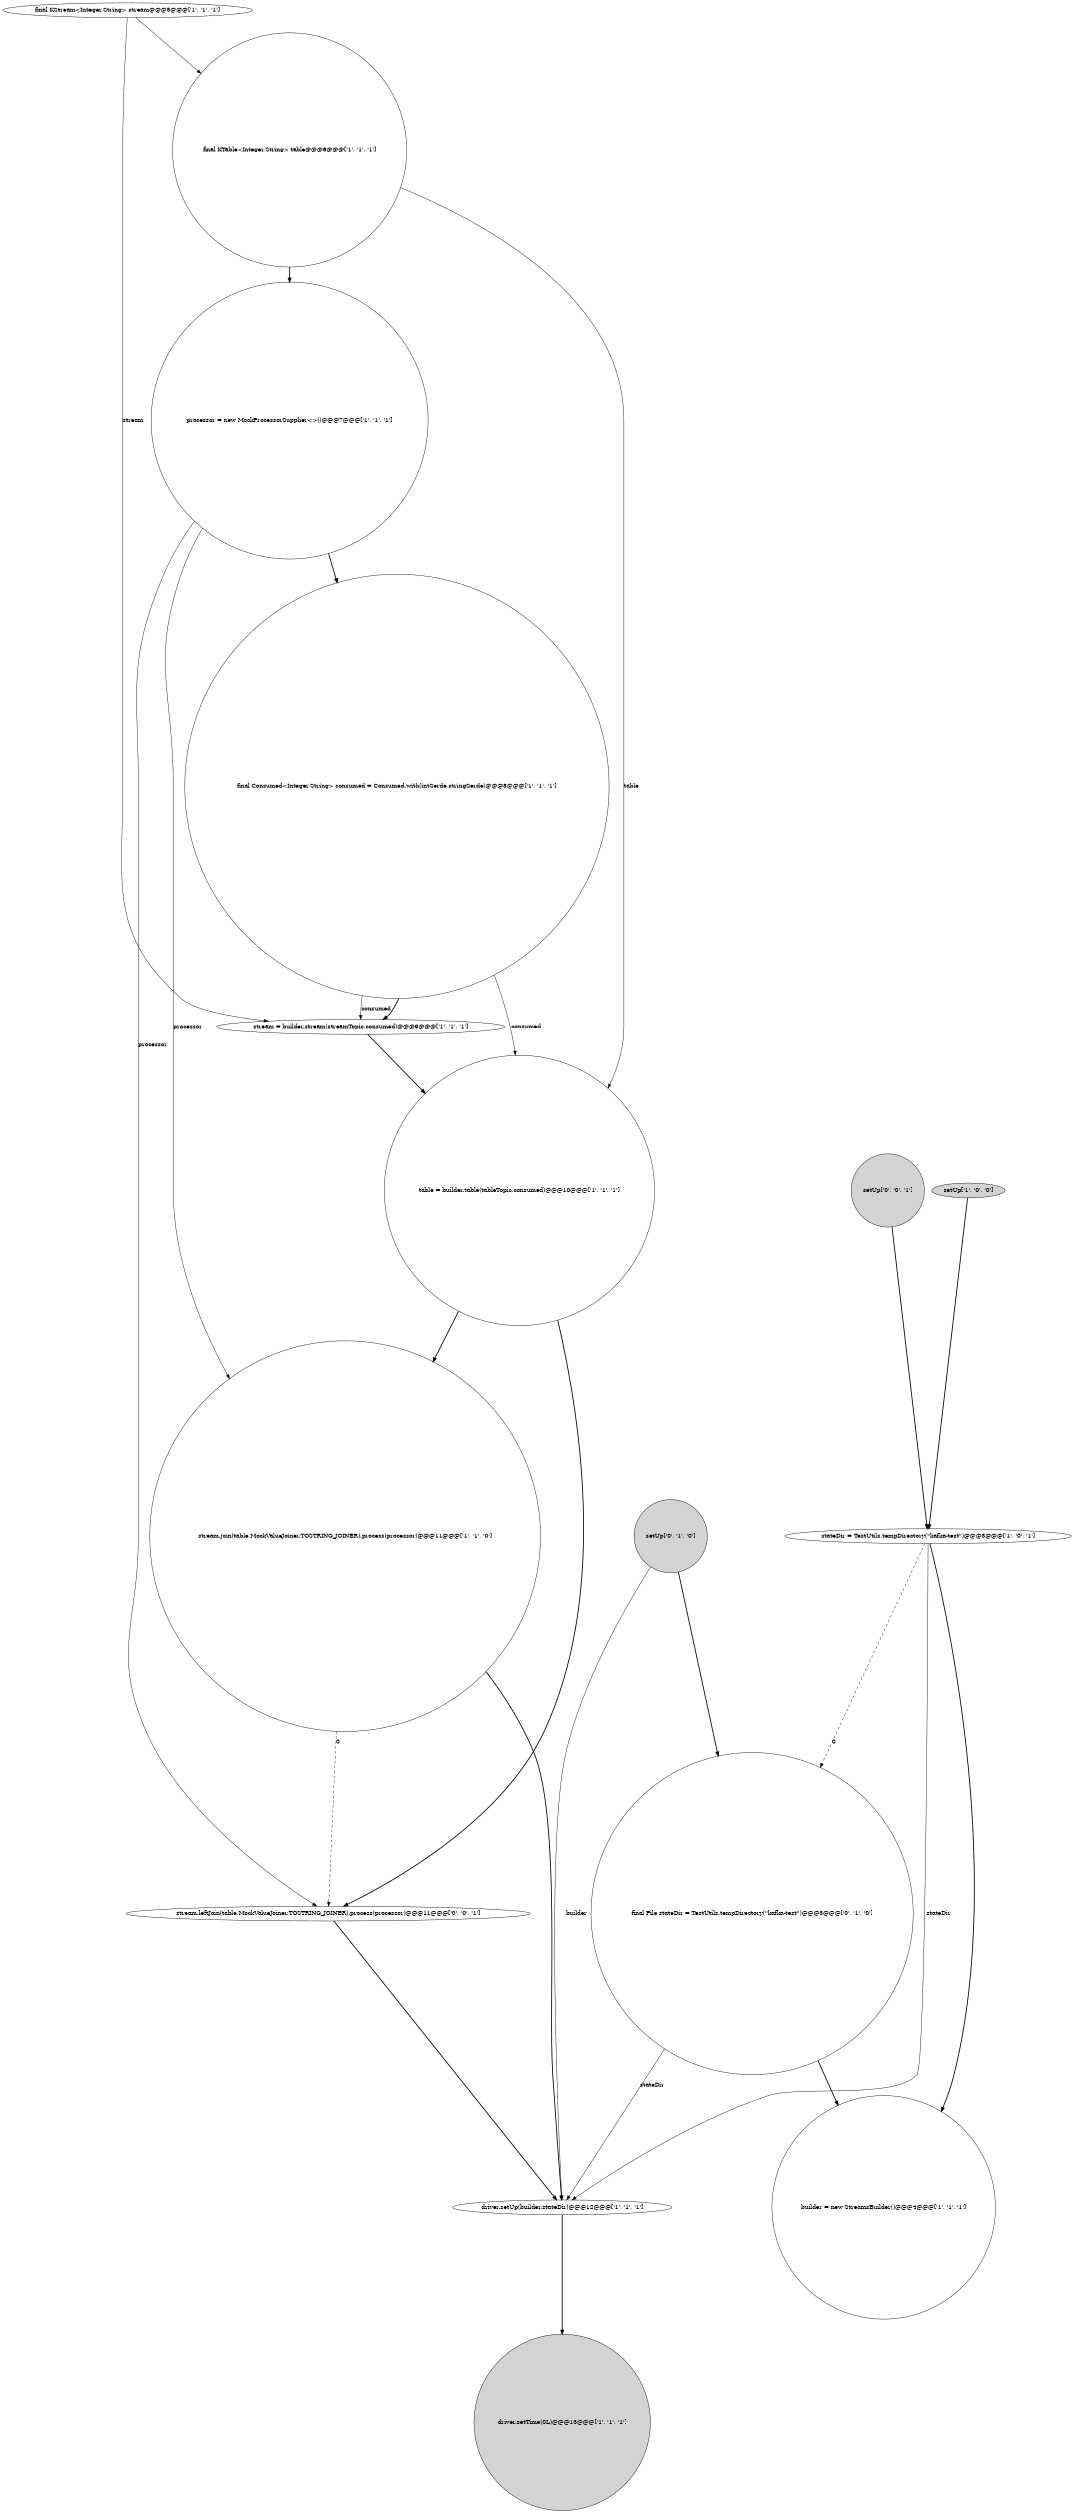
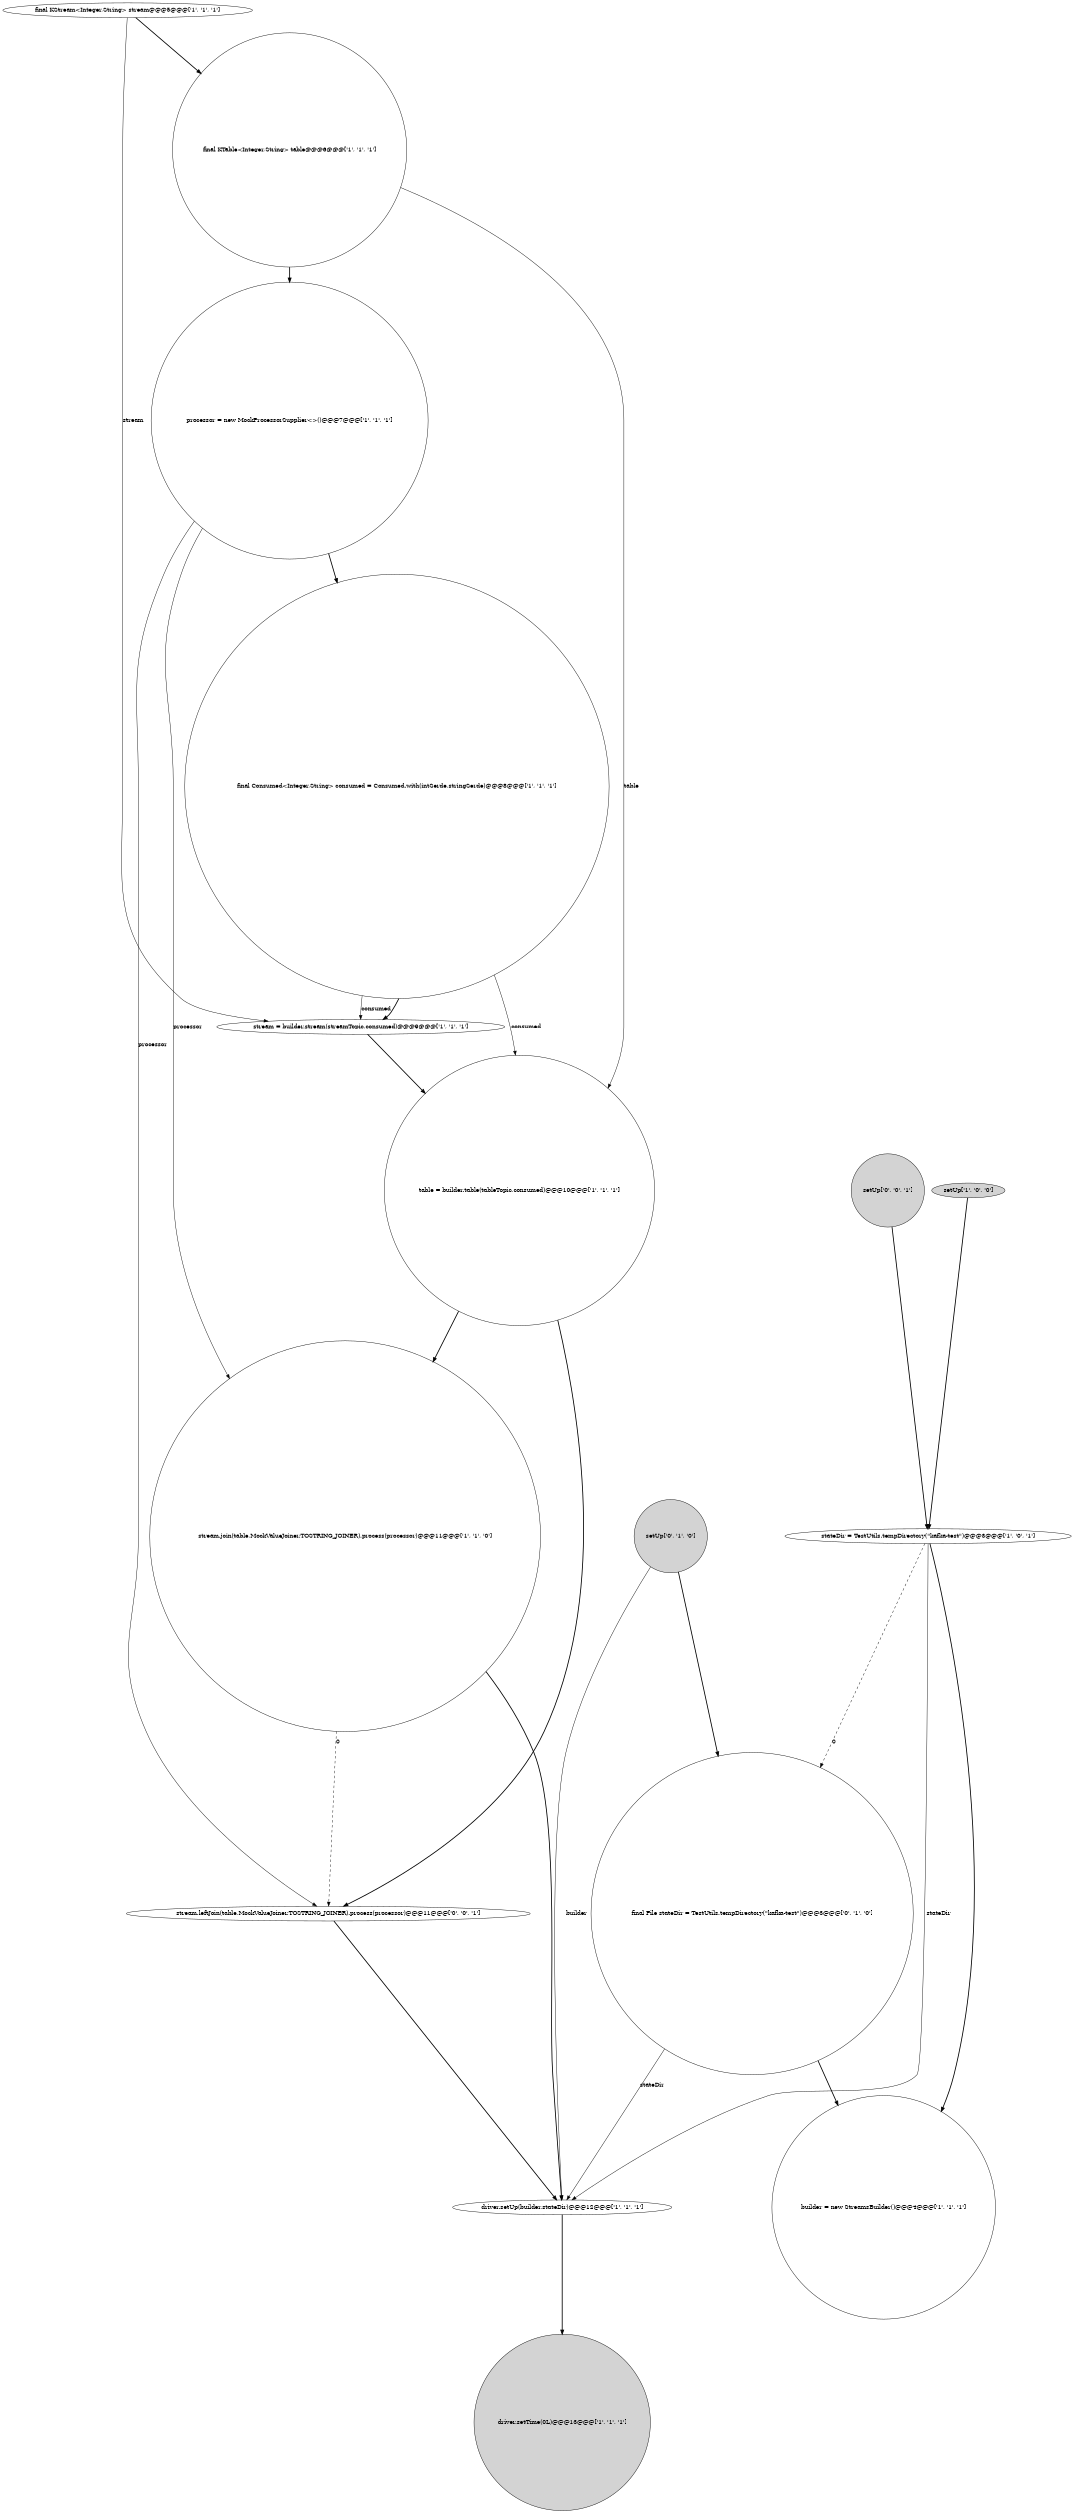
  digraph {
    node [fillcolor=white shape=circle style=filled]
    edge [style=bold]
    n1 [label="final Consumed<Integer,String> consumed = Consumed.with(intSerde,stringSerde)@@@8@@@['1', '1', '1']"]
    n2 [label="stream = builder.stream(streamTopic,consumed)@@@9@@@['1', '1', '1']" shape=ellipse]
    n3 [label="table = builder.table(tableTopic,consumed)@@@10@@@['1', '1', '1']"]
    n4 [label="stream.leftJoin(table,MockValueJoiner.TOSTRING_JOINER).process(processor)@@@11@@@['0', '0', '1']" shape=ellipse]
    n5 [label="stream.join(table,MockValueJoiner.TOSTRING_JOINER).process(processor)@@@11@@@['1', '1', '0']"]
    n6 [fillcolor=lightgray label="setUp['0', '0', '1']"]
    n7 [label="stateDir = TestUtils.tempDirectory(\"kafka-test\")@@@3@@@['1', '0', '1']" shape=ellipse]
    n8 [label="driver.setUp(builder,stateDir)@@@12@@@['1', '1', '1']" shape=ellipse]
    n9 [label="final File stateDir = TestUtils.tempDirectory(\"kafka-test\")@@@3@@@['0', '1', '0']"]
    n10 [label="builder = new StreamsBuilder()@@@4@@@['1', '1', '1']"]
    n11 [fillcolor=lightgray label="driver.setTime(0L)@@@13@@@['1', '1', '1']"]
    n12 [label="final KStream<Integer,String> stream@@@5@@@['1', '1', '1']" shape=ellipse]
    n13 [label="final KTable<Integer,String> table@@@6@@@['1', '1', '1']"]
    n14 [label="processor = new MockProcessorSupplier<>()@@@7@@@['1', '1', '1']"]
    n15 [fillcolor=lightgray label="setUp['1', '0', '0']" shape=ellipse]
    n16 [fillcolor=lightgray label="setUp['0', '1', '0']"]
    n1 -> n2 [label=consumed style=solid]
    n1 -> n2
    n1 -> n3 [label=consumed style=solid]
    n2 -> n3
    n3 -> n4
    n3 -> n5
    n4 -> n8
    n5 -> n4 [label=0 style=dashed]
    n5 -> n8
    n6 -> n7
    n7 -> n8 [label=stateDir style=solid]
    n7 -> n9 [label=0 style=dashed]
    n7 -> n10
    n8 -> n11
    n9 -> n8 [label=stateDir style=solid]
    n9 -> n10
    n12 -> n2 [label=stream style=solid]
-   n12 -> n13 [style=solid]
+   n12 -> n13
    n13 -> n3 [label=table style=solid]
    n13 -> n14
    n14 -> n1
    n14 -> n4 [label=processor style=solid]
    n14 -> n5 [label=processor style=solid]
    n15 -> n7
    n16 -> n8 [label=builder style=solid]
    n16 -> n9
  }
